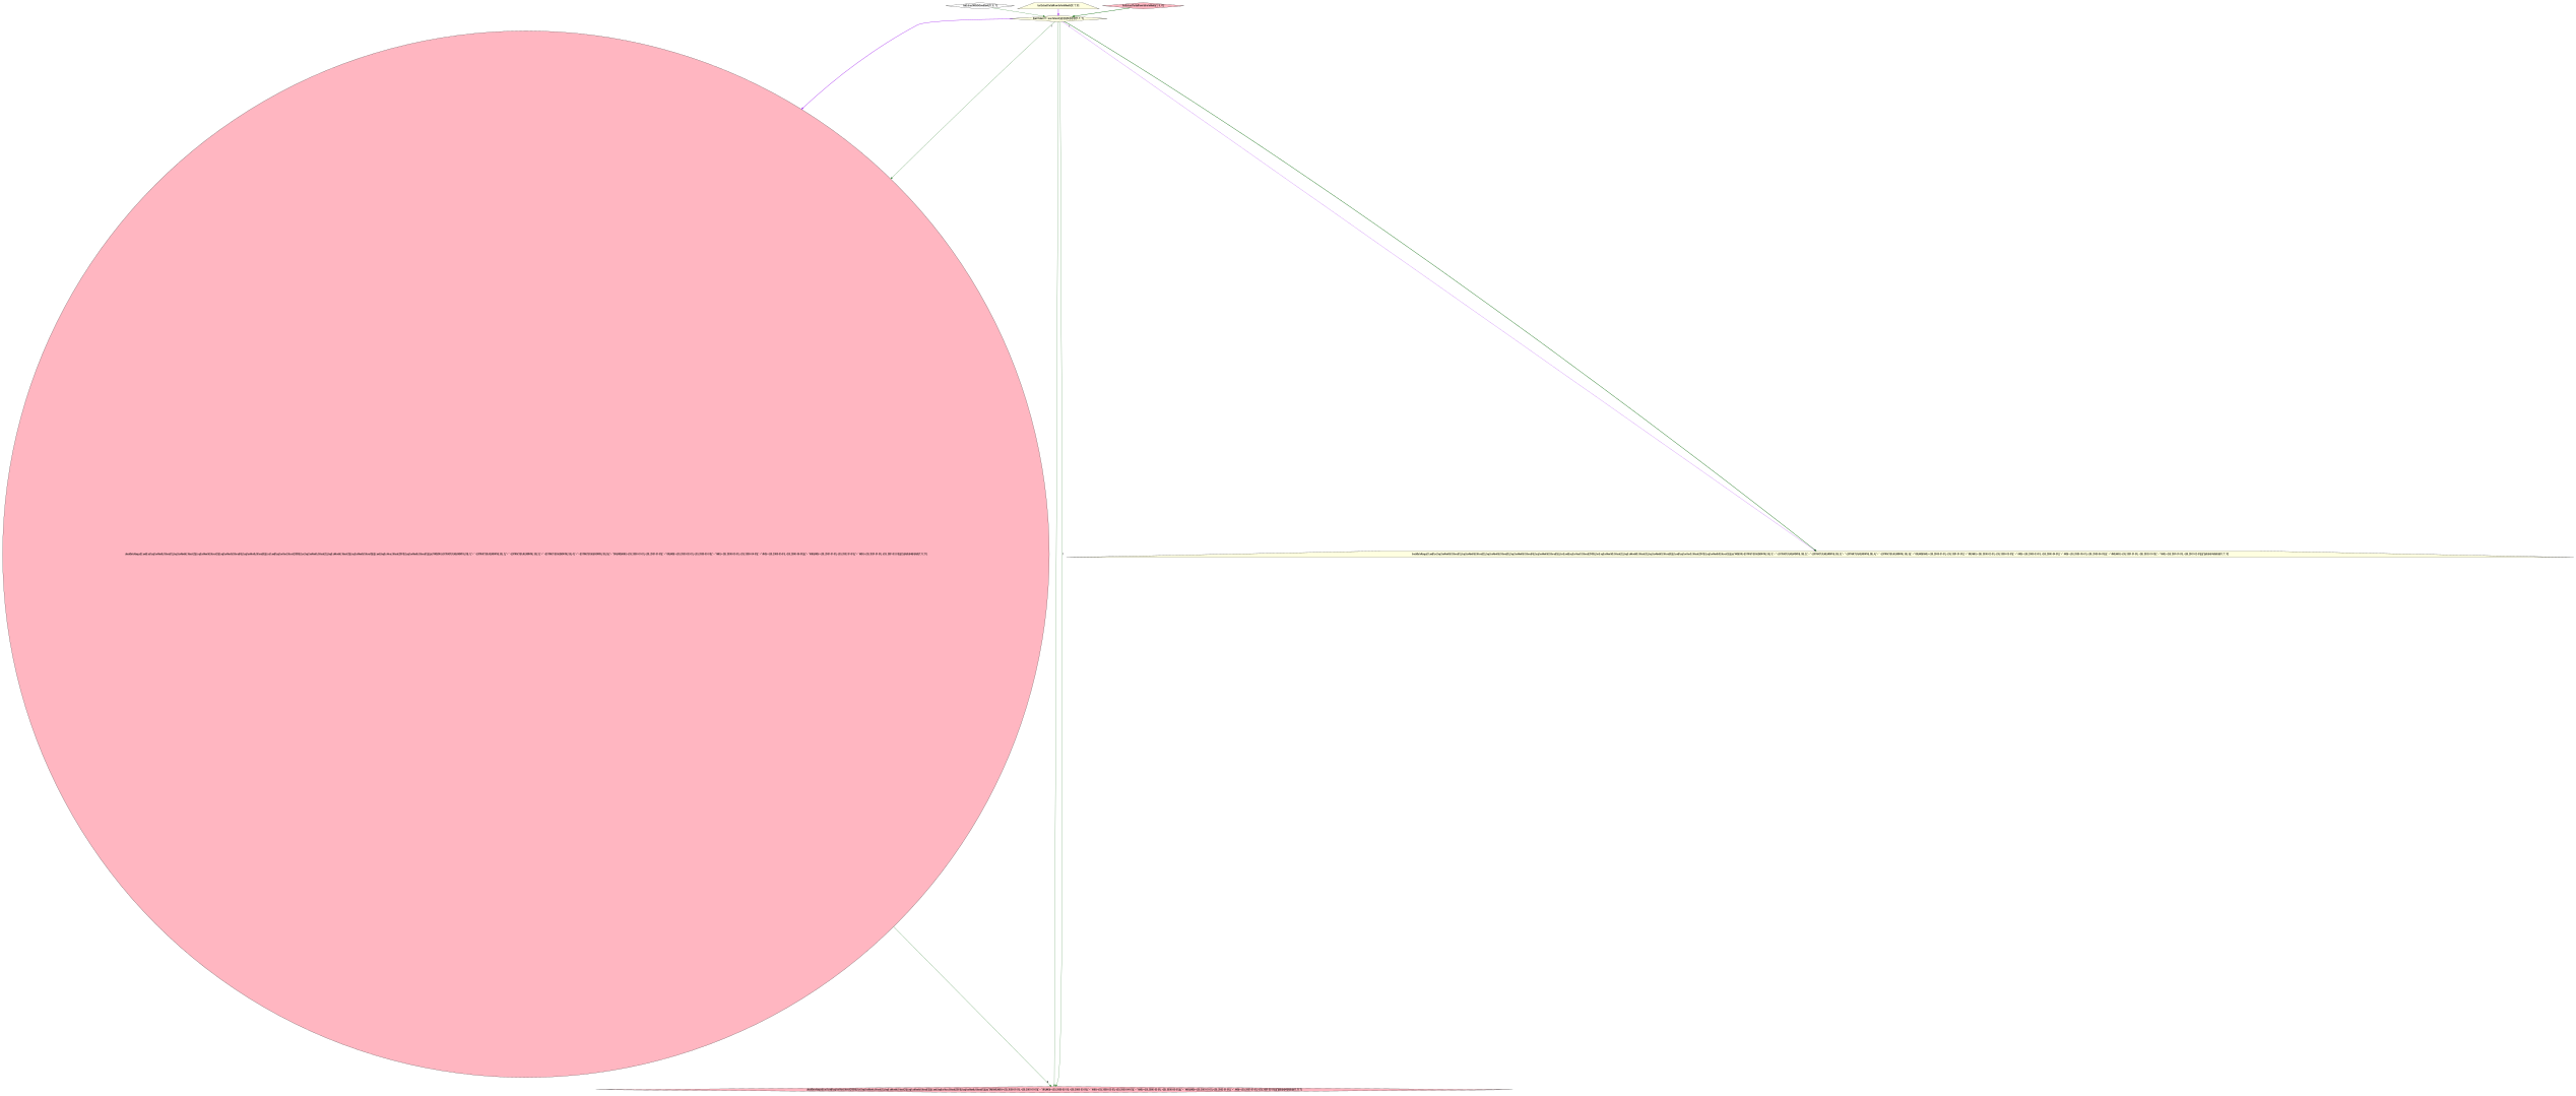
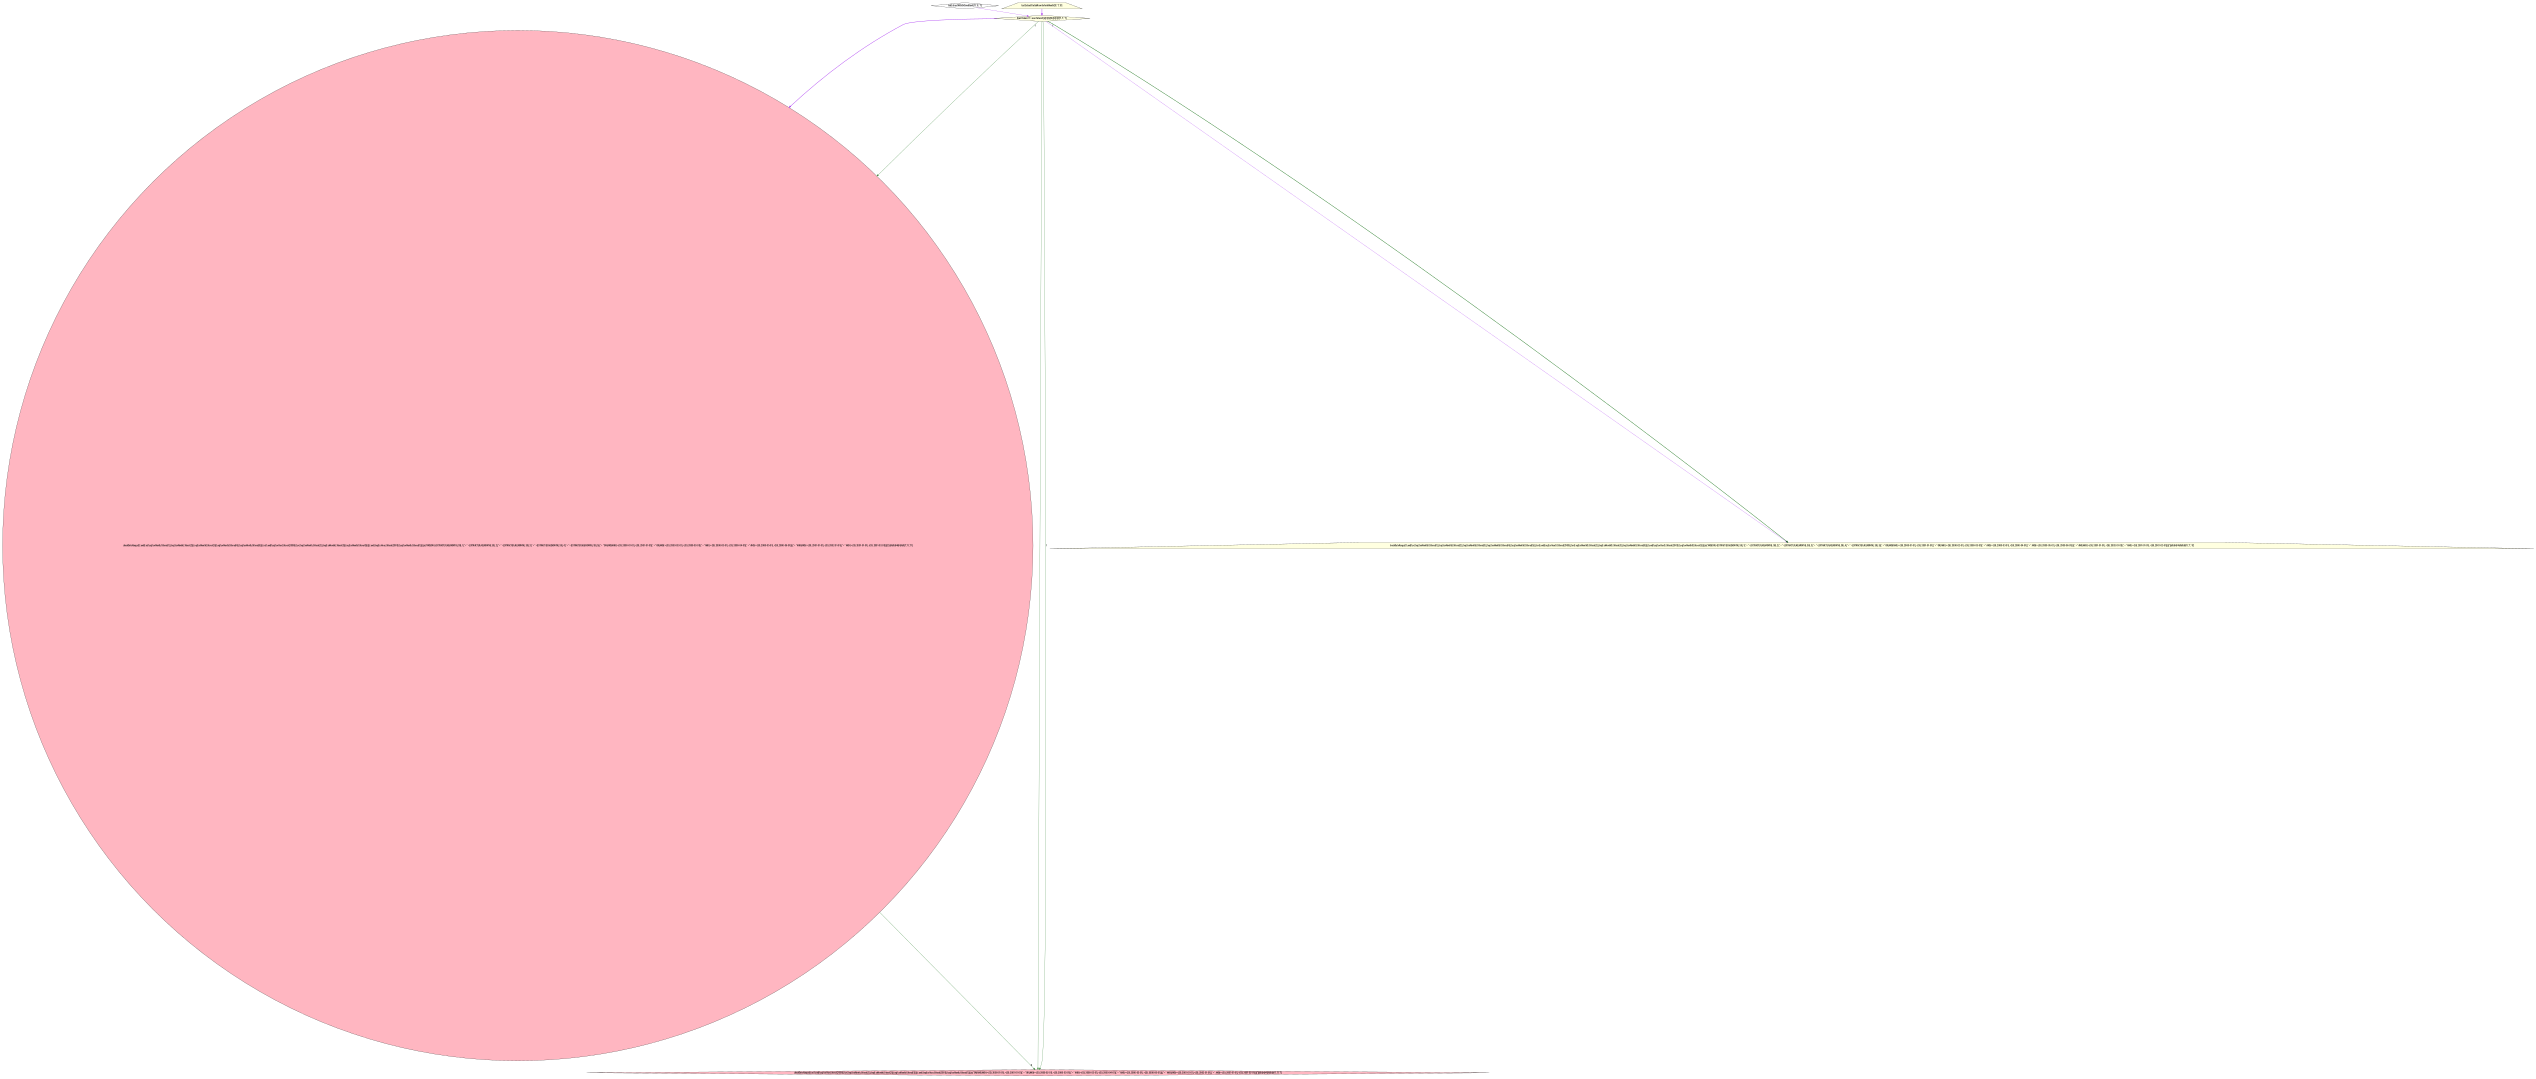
  digraph {
    fontname=Oswald
    node [fillcolor=lightyellow fontname=Oswald shape=diamond style=filled]
    edge [color=darkgreen fontname=Oswald style=solid]
    n1 [fillcolor=white label="testExtractWithOrCondition1['0', '0', '1']"]
    n2 [label="final Fixture2 f = new Fixture2()@@@3@@@['1', '1', '1']"]
    n3 [fillcolor=lightpink label="checkDateRange(f,f.and(f.or(f.eq(f.exMonth,f.literal(1)),f.eq(f.exMonth,f.literal(2)),f.eq(f.exMonth,f.literal(3)),f.eq(f.exMonth,f.literal(4)),f.eq(f.exMonth,f.literal(5))),f.or(f.and(f.eq(f.exYear,f.literal(2000)),f.or(f.eq(f.exMonth,f.literal(2)),f.eq(f.exMonth,f.literal(3)),f.eq(f.exMonth,f.literal(5)))),f.and(f.eq(f.exYear,f.literal(2001)),f.eq(f.exMonth,f.literal(1))))),is(\"AND(OR(=(EXTRACT(FLAG(MONTH), $9), 1),\" + \" =(EXTRACT(FLAG(MONTH), $9), 2),\" + \" =(EXTRACT(FLAG(MONTH), $9), 3),\" + \" =(EXTRACT(FLAG(MONTH), $9), 4),\" + \" =(EXTRACT(FLAG(MONTH), $9), 5)),\" + \" OR(AND(AND(>=($9, 2000-01-01), <($9, 2001-01-01)),\" + \" OR(AND(>=($9, 2000-02-01), <($9, 2000-03-01)),\" + \" AND(>=($9, 2000-03-01), <($9, 2000-04-01)),\" + \" AND(>=($9, 2000-05-01), <($9, 2000-06-01)))),\" + \" AND(AND(>=($9, 2001-01-01), <($9, 2002-01-01)),\" + \" AND(>=($9, 2001-01-01), <($9, 2001-02-01)))))\"))@@@4@@@['1', '0', '0']" shape=circle]
    n4 [fillcolor=lightpink label="checkDateRange(f,f.or(f.and(f.eq(f.exYear,f.literal(2000)),f.or(f.eq(f.exMonth,f.literal(2)),f.eq(f.exMonth,f.literal(3)),f.eq(f.exMonth,f.literal(5)))),f.and(f.eq(f.exYear,f.literal(2001)),f.eq(f.exMonth,f.literal(1)))),is(\"OR(AND(AND(>=($9, 2000-01-01), <($9, 2001-01-01)),\" + \" OR(AND(>=($9, 2000-02-01), <($9, 2000-03-01)),\" + \" AND(>=($9, 2000-03-01), <($9, 2000-04-01)),\" + \" AND(>=($9, 2000-05-01), <($9, 2000-06-01)))),\" + \" AND(AND(>=($9, 2001-01-01), <($9, 2002-01-01)),\" + \" AND(>=($9, 2001-01-01), <($9, 2001-02-01))))\"))@@@4@@@['0', '0', '1']"]
    n5 [label="checkDateRange(f,f.and(f.or(f.eq(f.exMonthD,f.literal(1)),f.eq(f.exMonthD,f.literal(2)),f.eq(f.exMonthD,f.literal(3)),f.eq(f.exMonthD,f.literal(4)),f.eq(f.exMonthD,f.literal(5))),f.or(f.and(f.eq(f.exYearD,f.literal(2000)),f.or(f.eq(f.exMonthD,f.literal(2)),f.eq(f.exMonthD,f.literal(3)),f.eq(f.exMonthD,f.literal(5)))),f.and(f.eq(f.exYearD,f.literal(2001)),f.eq(f.exMonthD,f.literal(1))))),is(\"AND(OR(=(EXTRACT(FLAG(MONTH), $8), 1),\" + \" =(EXTRACT(FLAG(MONTH), $8), 2),\" + \" =(EXTRACT(FLAG(MONTH), $8), 3),\" + \" =(EXTRACT(FLAG(MONTH), $8), 4),\" + \" =(EXTRACT(FLAG(MONTH), $8), 5)),\" + \" OR(AND(AND(>=($8, 2000-01-01), <($8, 2001-01-01)),\" + \" OR(AND(>=($8, 2000-02-01), <($8, 2000-03-01)),\" + \" AND(>=($8, 2000-03-01), <($8, 2000-04-01)),\" + \" AND(>=($8, 2000-05-01), <($8, 2000-06-01)))),\" + \" AND(AND(>=($8, 2001-01-01), <($8, 2002-01-01)),\" + \" AND(>=($8, 2001-01-01), <($8, 2001-02-01)))))\"))@@@4@@@['0', '1', '0']" shape=trapezium]
    n6 [label="testExtractPartialRewriteForInMonth['0', '1', '0']" shape=trapezium]
-   n7 [fillcolor=lightpink label="testExtractPartialRewriteForInMonth['1', '0', '0']"]
-   n1 -> n2
+   n1 -> n2 [color=purple]
    n2 -> n3 [color=purple style=bold]
    n2 -> n3 [label=f]
    n2 -> n4
    n2 -> n4 [label=f]
    n2 -> n5 [color=purple label=f]
    n2 -> n5 [style=bold]
    n3 -> n4 [label=0]
    n6 -> n2 [color=purple style=bold]
-   n7 -> n2 [style=bold]
  }
